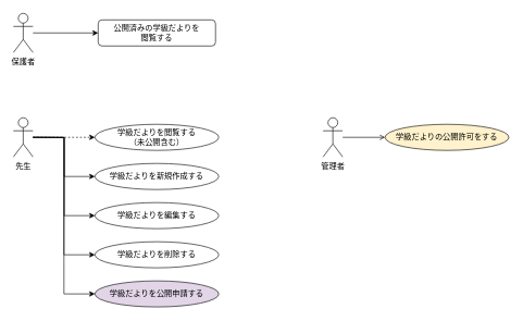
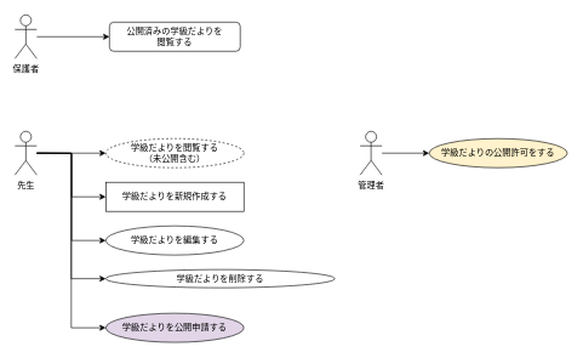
  <mxCell id="0" />
  <mxCell id="1" parent="0" />
  <mxCell id="2" style="edgeStyle=orthogonalEdgeStyle;rounded=0;orthogonalLoop=1;jettySize=auto;html=1;entryX=0;entryY=0.5;entryDx=0;entryDy=0;" parent="1" source="3" target="10" edge="1"><mxGeometry relative="1" as="geometry" /></mxCell>
  <mxCell id="3" value="保護者" style="shape=umlActor;verticalLabelPosition=bottom;labelBackgroundColor=#ffffff;verticalAlign=top;html=1;outlineConnect=0;" parent="1" vertex="1"><mxGeometry x="20" y="20" width="30" height="60" as="geometry" /></mxCell>
- <mxCell id="4" style="edgeStyle=orthogonalEdgeStyle;rounded=0;orthogonalLoop=1;jettySize=auto;html=1;entryX=0;entryY=0.5;entryDx=0;entryDy=0;dashed=1;" parent="1" source="7" target="11" edge="1"><mxGeometry relative="1" as="geometry" /></mxCell>
+ <mxCell id="4" style="edgeStyle=orthogonalEdgeStyle;rounded=0;orthogonalLoop=1;jettySize=auto;html=1;entryX=0;entryY=0.5;entryDx=0;entryDy=0;" parent="1" source="7" target="11" edge="1"><mxGeometry relative="1" as="geometry" /></mxCell>
  <mxCell id="5" style="edgeStyle=orthogonalEdgeStyle;rounded=0;orthogonalLoop=1;jettySize=auto;html=1;entryX=0;entryY=0.5;entryDx=0;entryDy=0;" parent="1" source="7" target="17" edge="1"><mxGeometry relative="1" as="geometry" /></mxCell>
  <mxCell id="6" style="edgeStyle=orthogonalEdgeStyle;rounded=0;orthogonalLoop=1;jettySize=auto;html=1;entryX=0;entryY=0.5;entryDx=0;entryDy=0;" parent="1" source="7" target="18" edge="1"><mxGeometry relative="1" as="geometry" /></mxCell>
  <mxCell id="7" value="先生" style="shape=umlActor;verticalLabelPosition=bottom;labelBackgroundColor=#ffffff;verticalAlign=top;html=1;outlineConnect=0;" parent="1" vertex="1"><mxGeometry x="20" y="180" width="30" height="60" as="geometry" /></mxCell>
- <mxCell id="8" style="edgeStyle=orthogonalEdgeStyle;rounded=0;orthogonalLoop=1;jettySize=auto;html=1;entryX=0;entryY=0.5;entryDx=0;entryDy=0;endArrow=open;" parent="1" source="9" target="16" edge="1"><mxGeometry relative="1" as="geometry" /></mxCell>
+ <mxCell id="8" style="edgeStyle=orthogonalEdgeStyle;rounded=0;orthogonalLoop=1;jettySize=auto;html=1;entryX=0;entryY=0.5;entryDx=0;entryDy=0;" parent="1" source="9" target="16" edge="1"><mxGeometry relative="1" as="geometry" /></mxCell>
  <mxCell id="9" value="管理者" style="shape=umlActor;verticalLabelPosition=bottom;labelBackgroundColor=#ffffff;verticalAlign=top;html=1;outlineConnect=0;" parent="1" vertex="1"><mxGeometry x="495" y="180" width="30" height="60" as="geometry" /></mxCell>
  <mxCell id="10" value="公開済みの学級だよりを&lt;br&gt;閲覧する" style="whiteSpace=wrap;html=1;rounded=1;" parent="1" vertex="1"><mxGeometry x="150" y="30" width="180" height="40" as="geometry" /></mxCell>
- <mxCell id="11" value="学級だよりを閲覧する&lt;br&gt;（未公開含む）" style="ellipse;whiteSpace=wrap;html=1;" parent="1" vertex="1"><mxGeometry x="145" y="190" width="190" height="40" as="geometry" /></mxCell>
- <mxCell id="12" value="学級だよりを新規作成する" style="ellipse;whiteSpace=wrap;html=1;" parent="1" vertex="1"><mxGeometry x="145" y="250" width="190" height="40" as="geometry" /></mxCell>
+ <mxCell id="11" value="学級だよりを閲覧する&lt;br&gt;（未公開含む）" style="ellipse;whiteSpace=wrap;html=1;dashed=1;" parent="1" vertex="1"><mxGeometry x="145" y="190" width="190" height="40" as="geometry" /></mxCell>
+ <mxCell id="12" value="学級だよりを新規作成する" style="whiteSpace=wrap;html=1;rounded=0;" parent="1" vertex="1"><mxGeometry x="145" y="250" width="190" height="40" as="geometry" /></mxCell>
  <mxCell id="13" value="学級だよりを編集する" style="ellipse;whiteSpace=wrap;html=1;" parent="1" vertex="1"><mxGeometry x="145" y="310" width="190" height="40" as="geometry" /></mxCell>
  <mxCell id="14" style="edgeStyle=orthogonalEdgeStyle;rounded=0;orthogonalLoop=1;jettySize=auto;html=1;entryX=0;entryY=0.5;entryDx=0;entryDy=0;" parent="1" target="12" edge="1"><mxGeometry relative="1" as="geometry"><mxPoint x="50" y="210" as="sourcePoint" /><mxPoint x="155" y="220" as="targetPoint" /></mxGeometry></mxCell>
  <mxCell id="15" style="edgeStyle=orthogonalEdgeStyle;rounded=0;orthogonalLoop=1;jettySize=auto;html=1;entryX=0;entryY=0.5;entryDx=0;entryDy=0;" parent="1" target="13" edge="1"><mxGeometry relative="1" as="geometry"><mxPoint x="50" y="210" as="sourcePoint" /><mxPoint x="155" y="280" as="targetPoint" /></mxGeometry></mxCell>
  <mxCell id="16" value="学級だよりの公開許可をする" style="ellipse;whiteSpace=wrap;html=1;fillColor=#fff2cc;" parent="1" vertex="1"><mxGeometry x="590" y="190" width="190" height="40" as="geometry" /></mxCell>
- <mxCell id="17" value="学級だよりを削除する" style="ellipse;whiteSpace=wrap;html=1;" parent="1" vertex="1"><mxGeometry x="145" y="370" width="190" height="40" as="geometry" /></mxCell>
+ <mxCell id="17" value="学級だよりを削除する" style="ellipse;whiteSpace=wrap;html=1;" parent="1" vertex="1"><mxGeometry x="145" y="370" width="315" height="25" as="geometry" /></mxCell>
  <mxCell id="18" value="学級だよりを公開申請する" style="ellipse;whiteSpace=wrap;html=1;fillColor=#e1d5e7;" parent="1" vertex="1"><mxGeometry x="145" y="430" width="190" height="40" as="geometry" /></mxCell>
